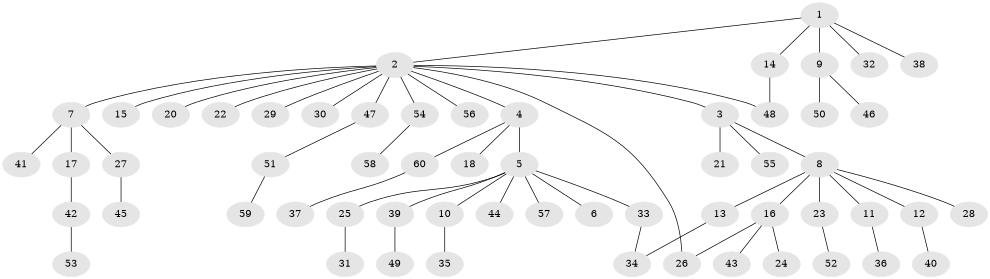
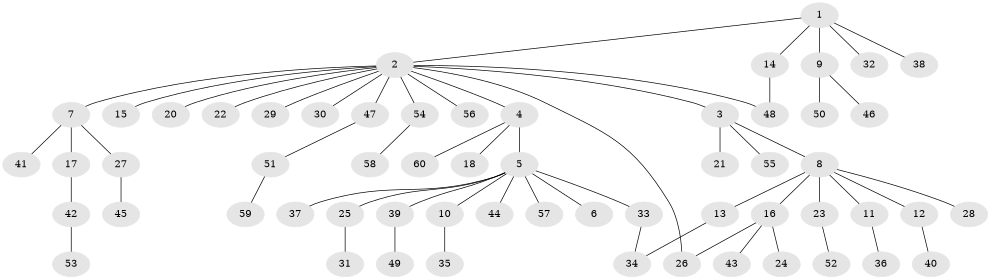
  graph {
    node [color=gray90 style=filled]
    1
    2
    9
    14
    32
    38
    3
    4
    7
    15
    20
    22
    26
    29
    30
    47
    48
    54
    56
    46
    50
    8
    21
    55
    5
    18
    60
    17
    27
    41
    51
    58
    11
    12
    13
    16
    23
    28
    6
    10
    25
    33
    37
    39
    44
    57
    35
    31
    34
    49
    42
    45
    36
    40
    24
    43
    52
    53
    59
    1 -- 2
    1 -- 9
    1 -- 14
    1 -- 32
    1 -- 38
    2 -- 3
    2 -- 4
    2 -- 7
    2 -- 15
    2 -- 20
    2 -- 22
    2 -- 26
    2 -- 29
    2 -- 30
    2 -- 47
    2 -- 48
    2 -- 54
    2 -- 56
    9 -- 46
    9 -- 50
    14 -- 48
    3 -- 8
    3 -- 21
    3 -- 55
    4 -- 5
    4 -- 18
    4 -- 60
    7 -- 17
    7 -- 27
    7 -- 41
    47 -- 51
    54 -- 58
    8 -- 11
    8 -- 12
    8 -- 13
    8 -- 16
    8 -- 23
    8 -- 28
    5 -- 6
    5 -- 10
    5 -- 25
    5 -- 33
-   60 -- 37
+   5 -- 37
    5 -- 39
    5 -- 44
    5 -- 57
    17 -- 42
    27 -- 45
    51 -- 59
    11 -- 36
    12 -- 40
    13 -- 34
    16 -- 26
    16 -- 24
    16 -- 43
    23 -- 52
    10 -- 35
    25 -- 31
    33 -- 34
    39 -- 49
    42 -- 53
  }
